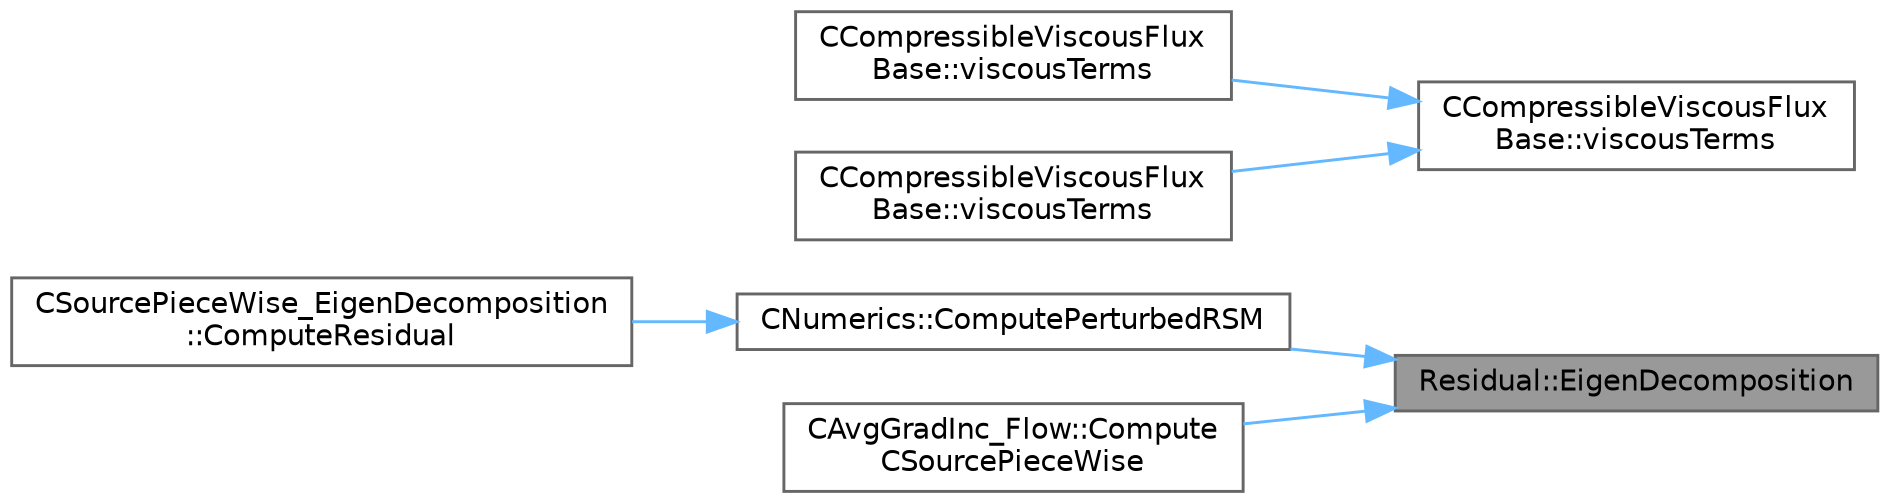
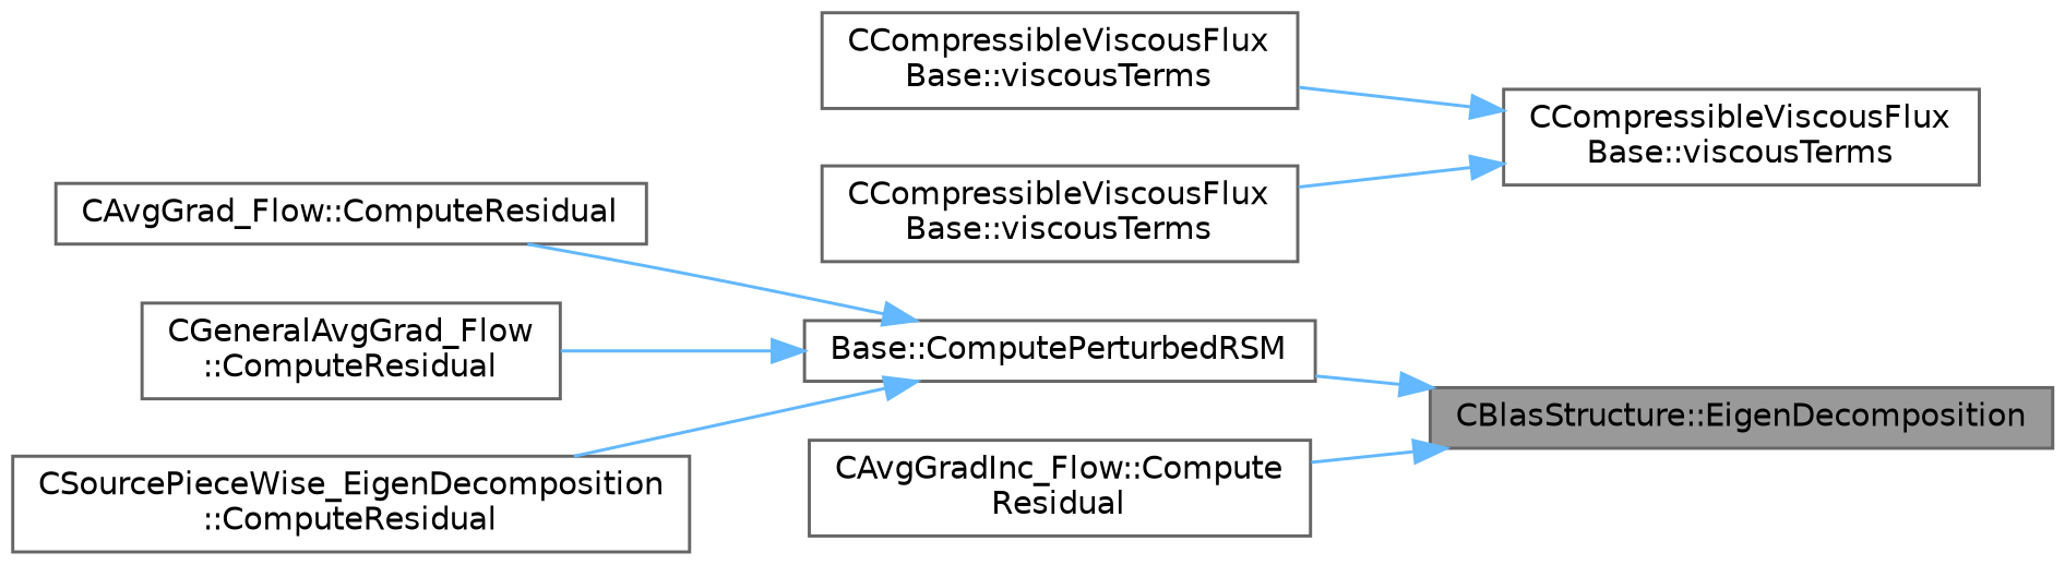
  digraph {
    rankdir=RL
    node [color=grey40 fillcolor=white fontname=Helvetica fontsize=10 shape=box style=filled]
    edge [color=steelblue1 dir=back fontname=Helvetica fontsize=10 labelfontname=Helvetica labelfontsize=10 style=solid]
-   n1 [color=gray40 fillcolor=grey60 fontcolor=black height=0.2 label="Residual::EigenDecomposition" width=0.4]
-   n2 [height=0.2 label="CNumerics::ComputePerturbedRSM" width=0.4]
-   n3 [height=0.2 label="CAvgGradInc_Flow::Compute\lCSourcePieceWise" width=0.4]
+   n1 [color=gray40 fillcolor=grey60 fontcolor=black height=0.2 label="CBlasStructure::EigenDecomposition" width=0.4]
+   n2 [height=0.2 label="Base::ComputePerturbedRSM" width=0.4]
+   n3 [height=0.2 label="CAvgGradInc_Flow::Compute\lResidual" width=0.4]
+   n4 [height=0.2 label="CAvgGrad_Flow::ComputeResidual" width=0.4]
+   n5 [height=0.2 label="CGeneralAvgGrad_Flow\l::ComputeResidual" width=0.4]
    n6 [height=0.2 label="CSourcePieceWise_EigenDecomposition\l::ComputeResidual" width=0.4]
    n7 [height=0.2 label="CCompressibleViscousFlux\lBase::viscousTerms" width=0.4]
    n8 [height=0.2 label="CCompressibleViscousFlux\lBase::viscousTerms" width=0.4]
    n9 [height=0.2 label="CCompressibleViscousFlux\lBase::viscousTerms" width=0.4]
    n1 -> n2
    n1 -> n3
+   n2 -> n4
+   n2 -> n5
    n2 -> n6
    n7 -> n8
    n7 -> n9
  }
